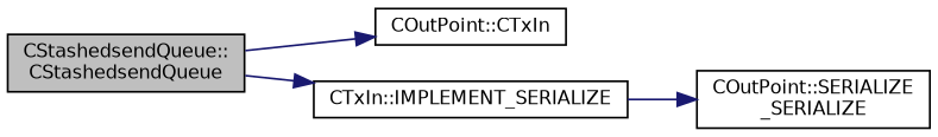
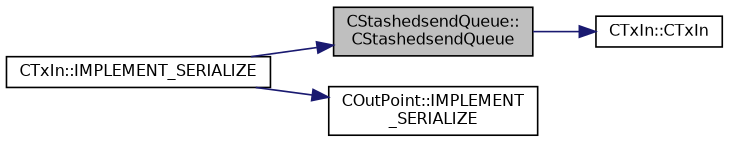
  digraph {
    rankdir=LR
    node [color=black fillcolor=white fontname=Helvetica fontsize=10 shape=record style=filled]
    edge [color=midnightblue fontname=Helvetica fontsize=10 labelfontname=Helvetica labelfontsize=10 style=solid]
    n1 [fillcolor=grey75 fontcolor=black height=0.2 label="CStashedsendQueue::\lCStashedsendQueue" width=0.4]
-   n2 [height=0.2 label="COutPoint::CTxIn" width=0.4]
+   n2 [height=0.2 label="CTxIn::CTxIn" width=0.4]
    n3 [height=0.2 label="CTxIn::IMPLEMENT_SERIALIZE" width=0.4]
-   n4 [height=0.2 label="COutPoint::SERIALIZE\l_SERIALIZE" width=0.4]
+   n4 [height=0.2 label="COutPoint::IMPLEMENT\l_SERIALIZE" width=0.4]
    n1 -> n2
-   n1 -> n3
+   n3 -> n1
    n3 -> n4
  }
